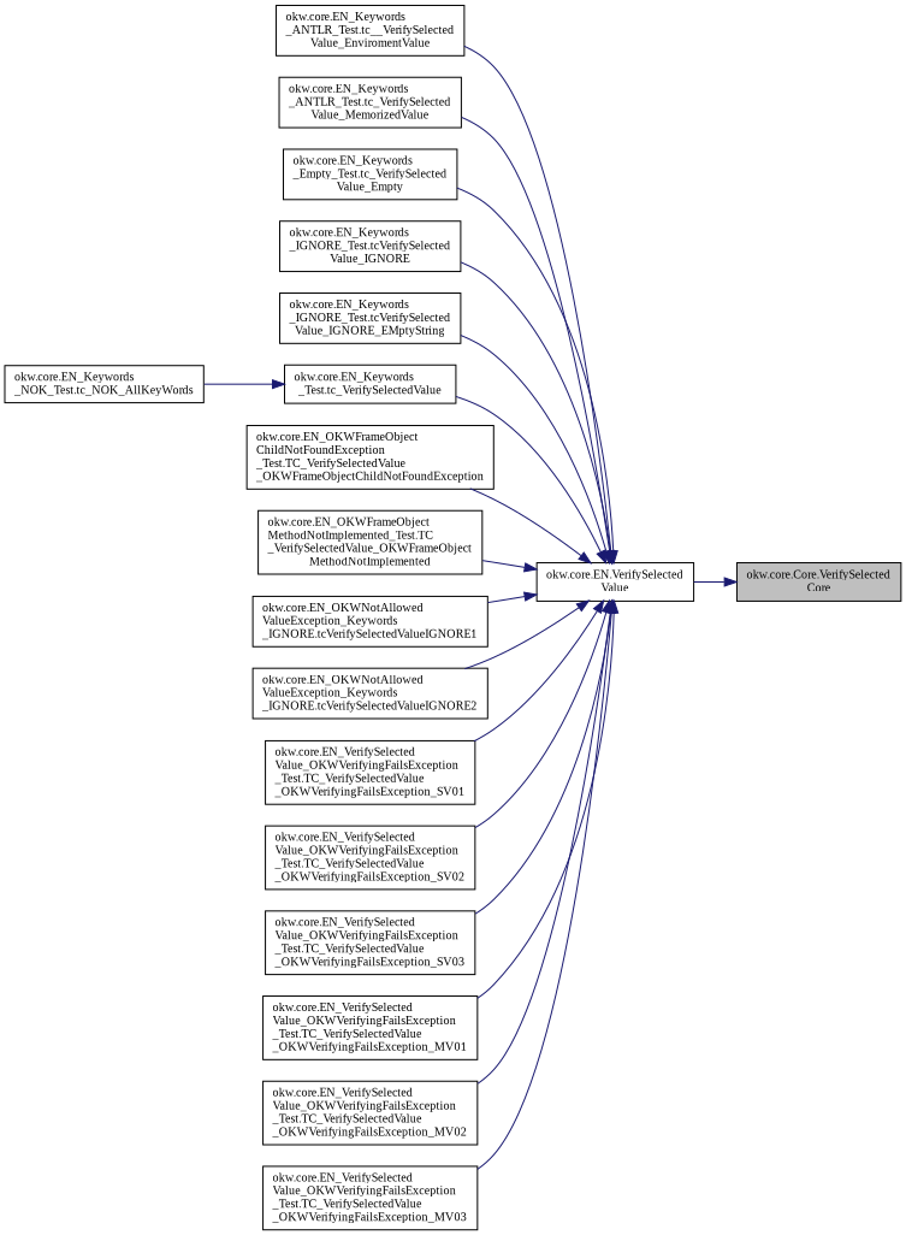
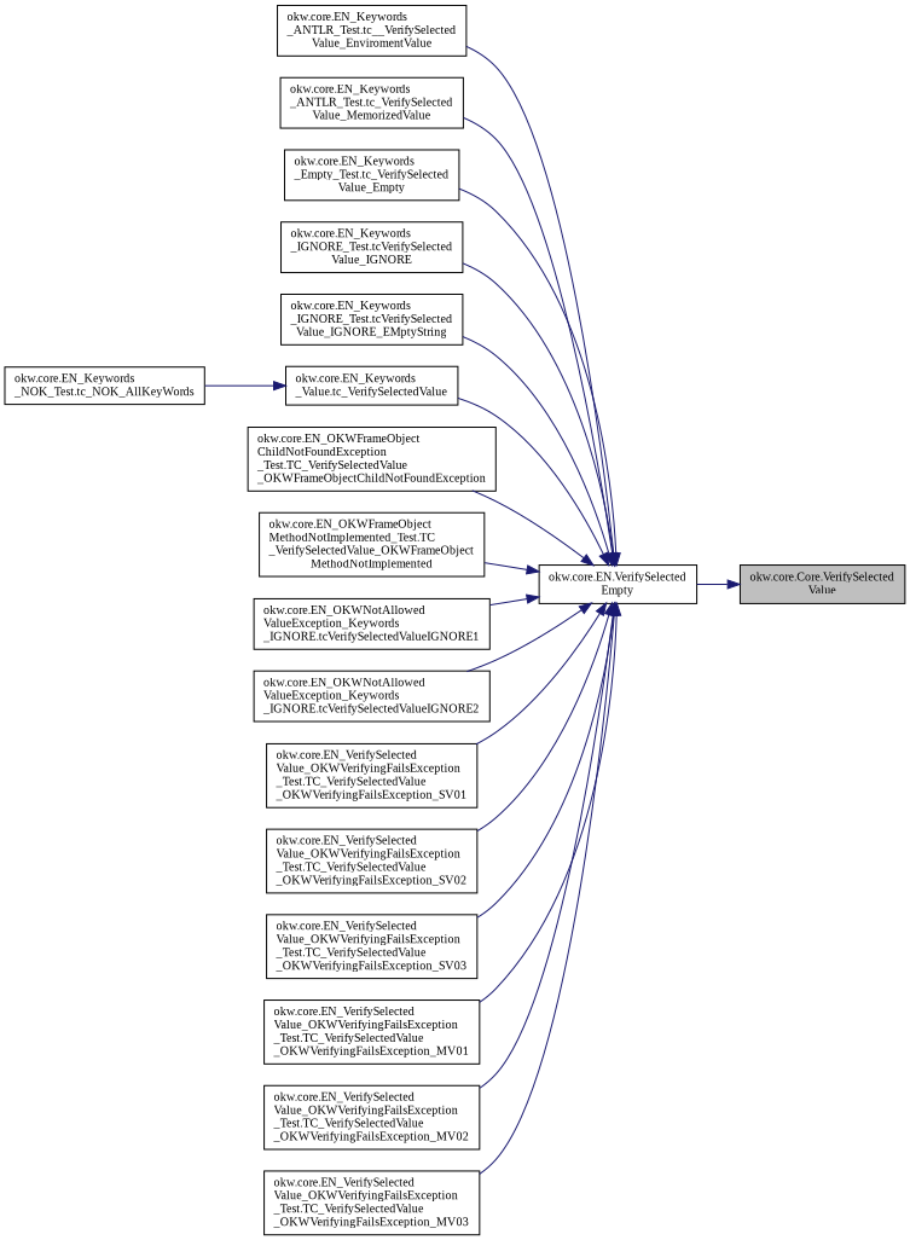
  digraph {
    fontname="Liberation Serif"
    rankdir=RL
    node [color=black fillcolor=white fontname="Liberation Serif" fontsize=10 shape=record style=filled]
    edge [color=midnightblue dir=back fontname="Liberation Serif" fontsize=10 labelfontname=Helvetica labelfontsize=10 style=solid]
-   n1 [fillcolor=grey75 fontcolor=black height=0.2 label="okw.core.Core.VerifySelected\lCore" width=0.4]
-   n2 [height=0.2 label="okw.core.EN.VerifySelected\lValue" width=0.4]
+   n1 [fillcolor=grey75 fontcolor=black height=0.2 label="okw.core.Core.VerifySelected\lValue" width=0.4]
+   n2 [height=0.2 label="okw.core.EN.VerifySelected\lEmpty" width=0.4]
    n3 [height=0.2 label="okw.core.EN_Keywords\l_ANTLR_Test.tc__VerifySelected\lValue_EnviromentValue" width=0.4]
    n4 [height=0.2 label="okw.core.EN_Keywords\l_ANTLR_Test.tc_VerifySelected\lValue_MemorizedValue" width=0.4]
    n5 [height=0.2 label="okw.core.EN_Keywords\l_Empty_Test.tc_VerifySelected\lValue_Empty" width=0.4]
    n6 [height=0.2 label="okw.core.EN_Keywords\l_IGNORE_Test.tcVerifySelected\lValue_IGNORE" width=0.4]
    n7 [height=0.2 label="okw.core.EN_Keywords\l_IGNORE_Test.tcVerifySelected\lValue_IGNORE_EMptyString" width=0.4]
-   n8 [height=0.2 label="okw.core.EN_Keywords\l_Test.tc_VerifySelectedValue" width=0.4]
+   n8 [height=0.2 label="okw.core.EN_Keywords\l_Value.tc_VerifySelectedValue" width=0.4]
    n9 [height=0.2 label="okw.core.EN_OKWFrameObject\lChildNotFoundException\l_Test.TC_VerifySelectedValue\l_OKWFrameObjectChildNotFoundException" width=0.4]
    n10 [height=0.2 label="okw.core.EN_OKWFrameObject\lMethodNotImplemented_Test.TC\l_VerifySelectedValue_OKWFrameObject\lMethodNotImplemented" width=0.4]
    n11 [height=0.2 label="okw.core.EN_OKWNotAllowed\lValueException_Keywords\l_IGNORE.tcVerifySelectedValueIGNORE1" width=0.4]
    n12 [height=0.2 label="okw.core.EN_OKWNotAllowed\lValueException_Keywords\l_IGNORE.tcVerifySelectedValueIGNORE2" width=0.4]
    n13 [height=0.2 label="okw.core.EN_VerifySelected\lValue_OKWVerifyingFailsException\l_Test.TC_VerifySelectedValue\l_OKWVerifyingFailsException_SV01" width=0.4]
    n14 [height=0.2 label="okw.core.EN_VerifySelected\lValue_OKWVerifyingFailsException\l_Test.TC_VerifySelectedValue\l_OKWVerifyingFailsException_SV02" width=0.4]
    n15 [height=0.2 label="okw.core.EN_VerifySelected\lValue_OKWVerifyingFailsException\l_Test.TC_VerifySelectedValue\l_OKWVerifyingFailsException_SV03" width=0.4]
    n16 [height=0.2 label="okw.core.EN_VerifySelected\lValue_OKWVerifyingFailsException\l_Test.TC_VerifySelectedValue\l_OKWVerifyingFailsException_MV01" width=0.4]
    n17 [height=0.2 label="okw.core.EN_VerifySelected\lValue_OKWVerifyingFailsException\l_Test.TC_VerifySelectedValue\l_OKWVerifyingFailsException_MV02" width=0.4]
    n18 [height=0.2 label="okw.core.EN_VerifySelected\lValue_OKWVerifyingFailsException\l_Test.TC_VerifySelectedValue\l_OKWVerifyingFailsException_MV03" width=0.4]
    n19 [height=0.2 label="okw.core.EN_Keywords\l_NOK_Test.tc_NOK_AllKeyWords" width=0.4]
    n1 -> n2
    n2 -> n3
    n2 -> n4
    n2 -> n5
    n2 -> n6
    n2 -> n7
    n2 -> n8
    n2 -> n9
    n2 -> n10
    n2 -> n11
    n2 -> n12
    n2 -> n13
    n2 -> n14
    n2 -> n15
    n2 -> n16
    n2 -> n17
    n2 -> n18
    n8 -> n19
  }
